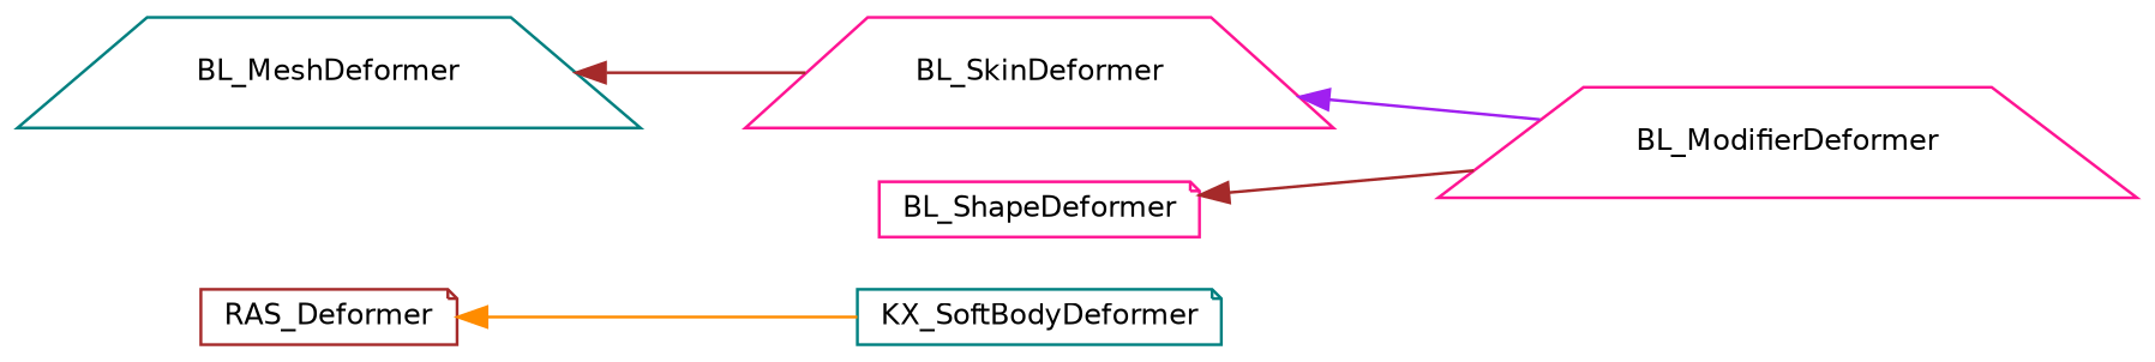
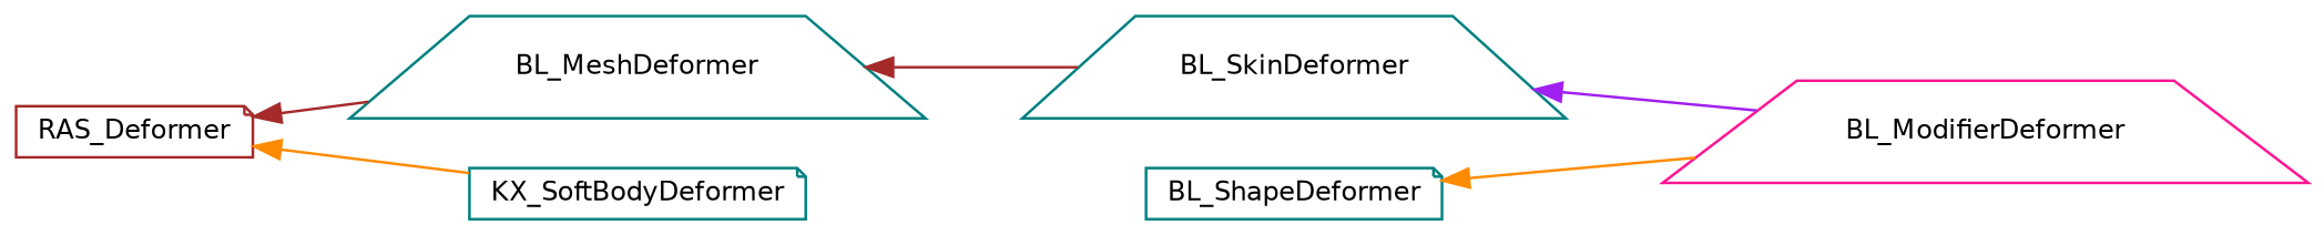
  digraph {
    rankdir=LR
    node [color=deeppink fillcolor=white fontname=Helvetica fontsize=10 shape=note style=filled]
    edge [color=brown dir=back fontname=Helvetica fontsize=10 labelfontname=Helvetica labelfontsize=10 style=solid]
    n1 [color=brown height=0.2 label=RAS_Deformer width=0.4]
    n2 [color=teal height=0.2 label=BL_MeshDeformer shape=trapezium width=0.4]
    n3 [color=teal height=0.2 label=KX_SoftBodyDeformer width=0.4]
-   n4 [height=0.2 label=BL_SkinDeformer shape=trapezium width=0.4]
+   n4 [color=teal height=0.2 label=BL_SkinDeformer shape=trapezium width=0.4]
    n5 [height=0.2 label=BL_ModifierDeformer shape=trapezium width=0.4]
-   n6 [height=0.2 label=BL_ShapeDeformer width=0.4]
+   n6 [color=teal height=0.2 label=BL_ShapeDeformer width=0.4]
+   n1 -> n2
    n1 -> n3 [color=darkorange]
    n2 -> n4
    n4 -> n5 [color=purple]
-   n6 -> n5
+   n6 -> n5 [color=darkorange]
  }
